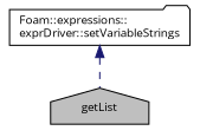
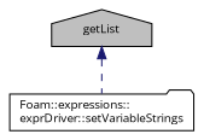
  digraph {
    rankdir=TB
    fontname="Open Sans"
    node [color=black fontname="Open Sans" fontsize=10]
    n1 [fillcolor=grey75 fontcolor=black height=0.2 label=getList shape=house style=filled width=0.4]
    n2 [height=0.2 label="Foam::expressions::\lexprDriver::setVariableStrings" shape=folder width=0.4]
-   n2 -> n1 [color=midnightblue dir=back fontname="Open Sans" fontsize=10 labelfontname=Helvetica labelfontsize=10 style=dashed]
+   n1 -> n2 [color=midnightblue dir=back fontname="Open Sans" fontsize=10 labelfontname=Helvetica labelfontsize=10 style=dashed]
  }
